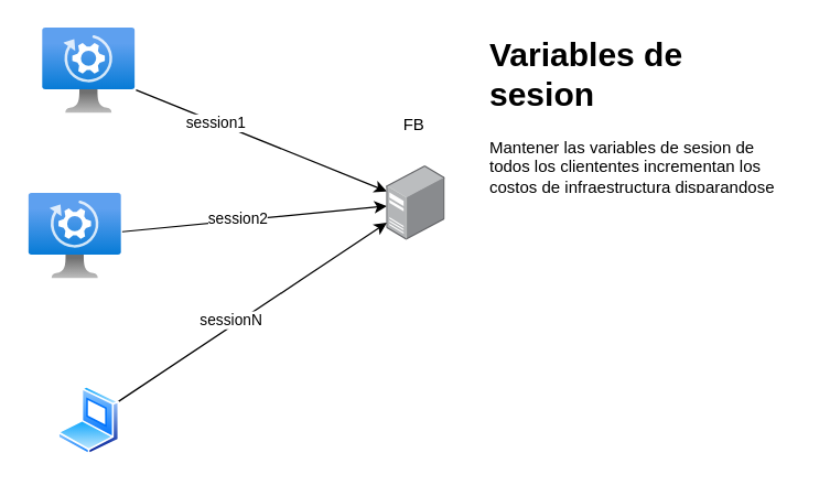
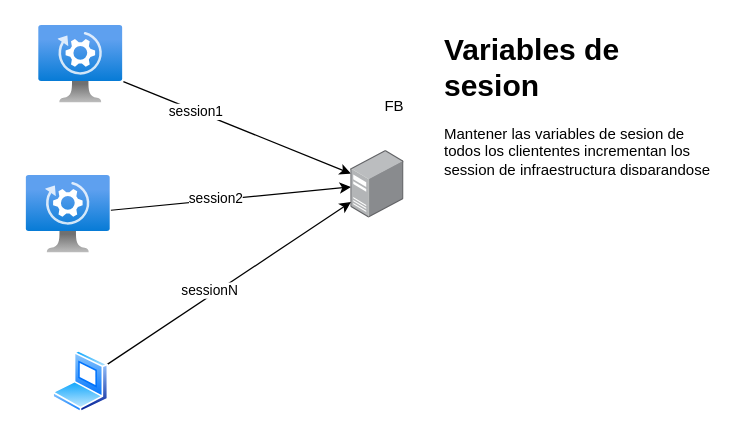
  <mxCell id="0" />
  <mxCell id="1" parent="0" />
  <mxCell id="2" style="edgeStyle=none;html=1;" edge="1" parent="1" source="4" target="8"><mxGeometry relative="1" as="geometry" /></mxCell>
  <mxCell id="3" value="session1" style="edgeLabel;html=1;align=center;verticalAlign=middle;resizable=0;points=[];" vertex="1" connectable="0" parent="2"><mxGeometry x="-0.371" y="-1" relative="1" as="geometry"><mxPoint as="offset" /></mxGeometry></mxCell>
  <mxCell id="4" value="" style="aspect=fixed;html=1;points=[];align=center;image;fontSize=12;image=img/lib/azure2/compute/Automanaged_VM.svg;" vertex="1" parent="1"><mxGeometry x="30" y="20" width="68" height="62" as="geometry" /></mxCell>
  <mxCell id="5" style="edgeStyle=none;html=1;" edge="1" parent="1" source="7" target="8"><mxGeometry relative="1" as="geometry" /></mxCell>
  <mxCell id="6" value="session2" style="edgeLabel;html=1;align=center;verticalAlign=middle;resizable=0;points=[];" vertex="1" connectable="0" parent="5"><mxGeometry x="-0.125" y="2" relative="1" as="geometry"><mxPoint as="offset" /></mxGeometry></mxCell>
  <mxCell id="7" value="" style="aspect=fixed;html=1;points=[];align=center;image;fontSize=12;image=img/lib/azure2/compute/Automanaged_VM.svg;" vertex="1" parent="1"><mxGeometry x="20" y="140" width="68" height="62" as="geometry" /></mxCell>
  <mxCell id="8" value="" style="points=[];aspect=fixed;html=1;align=center;shadow=0;dashed=0;image;image=img/lib/allied_telesis/computer_and_terminals/Server_Desktop.svg;" vertex="1" parent="1"><mxGeometry x="280" y="120" width="42.6" height="54" as="geometry" /></mxCell>
  <mxCell id="9" style="edgeStyle=none;html=1;" edge="1" parent="1" source="11" target="8"><mxGeometry relative="1" as="geometry" /></mxCell>
  <mxCell id="10" value="sessionN" style="edgeLabel;html=1;align=center;verticalAlign=middle;resizable=0;points=[];" vertex="1" connectable="0" parent="9"><mxGeometry x="-0.128" y="4" relative="1" as="geometry"><mxPoint as="offset" /></mxGeometry></mxCell>
  <mxCell id="11" value="" style="aspect=fixed;perimeter=ellipsePerimeter;html=1;align=center;shadow=0;dashed=0;spacingTop=3;image;image=img/lib/active_directory/laptop_client.svg;" vertex="1" parent="1"><mxGeometry x="41.5" y="280" width="45" height="50" as="geometry" /></mxCell>
- <mxCell id="12" value="FB" style="text;html=1;strokeColor=none;fillColor=none;align=center;verticalAlign=middle;whiteSpace=wrap;rounded=0;" vertex="1" parent="1"><mxGeometry x="270" y="75" width="60" height="30" as="geometry" /></mxCell>
- <mxCell id="13" value="&lt;h1&gt;Variables de sesion&lt;/h1&gt;&lt;p&gt;Mantener las variables de sesion de todos los cliententes incrementan los costos de infraestructura disparandose los precios pensando un sistema en escala&lt;/p&gt;" style="text;html=1;strokeColor=none;fillColor=none;spacing=5;spacingTop=-20;whiteSpace=wrap;overflow=hidden;rounded=0;" vertex="1" parent="1"><mxGeometry x="350" y="20" width="230" height="120" as="geometry" /></mxCell>
+ <mxCell id="12" value="FB" style="text;html=1;strokeColor=none;fillColor=none;align=center;verticalAlign=middle;whiteSpace=wrap;rounded=0;" vertex="1" parent="1"><mxGeometry x="285" y="70" width="60" height="30" as="geometry" /></mxCell>
+ <mxCell id="13" value="&lt;h1&gt;Variables de sesion&lt;/h1&gt;&lt;p&gt;Mantener las variables de sesion de todos los cliententes incrementan los session de infraestructura disparandose los precios pensando un sistema en escala&lt;/p&gt;" style="text;html=1;strokeColor=none;fillColor=none;spacing=5;spacingTop=-20;whiteSpace=wrap;overflow=hidden;rounded=0;" vertex="1" parent="1"><mxGeometry x="350" y="20" width="230" height="120" as="geometry" /></mxCell>
